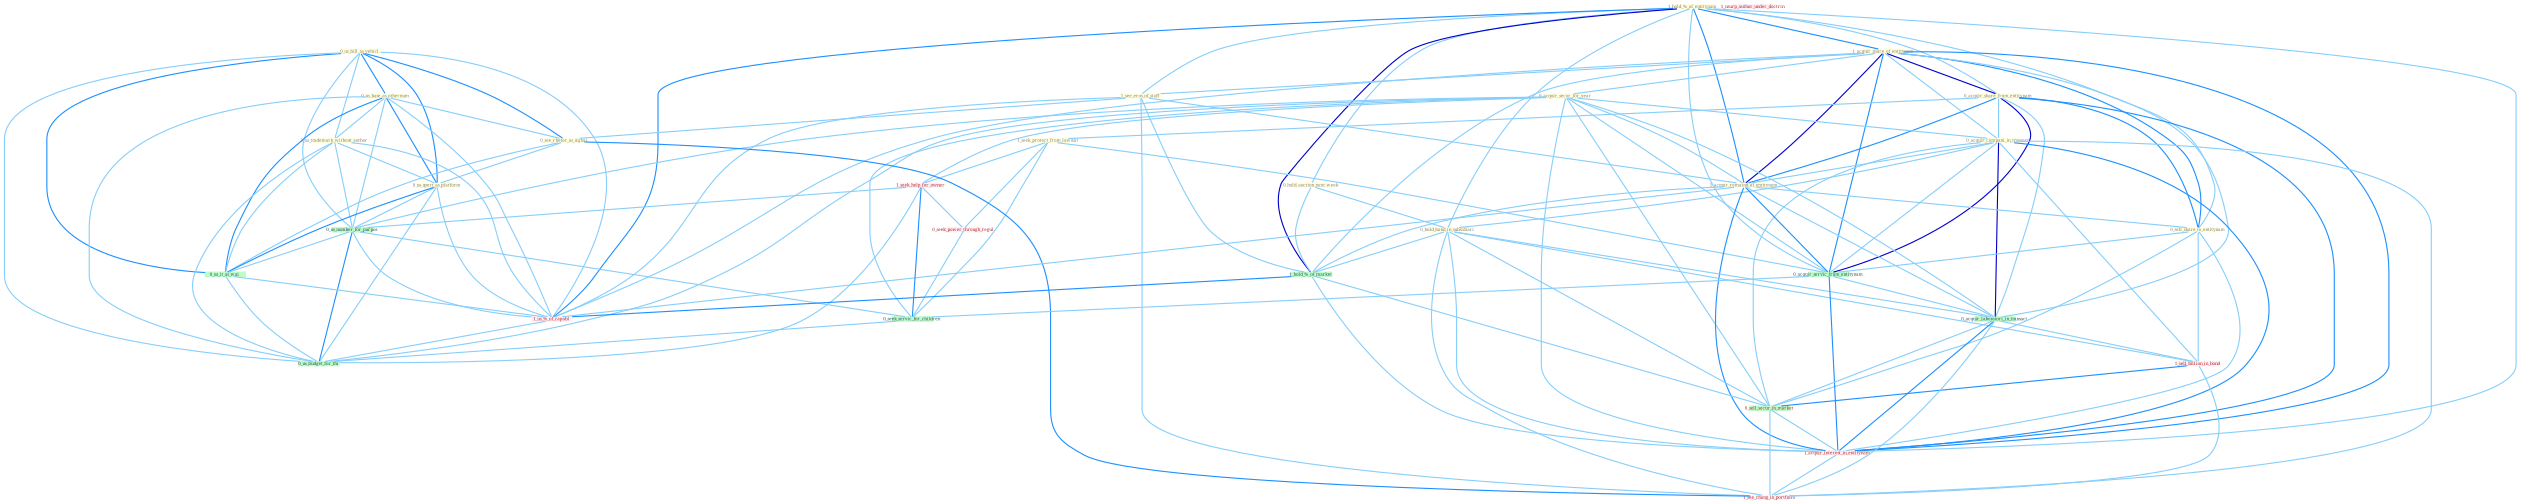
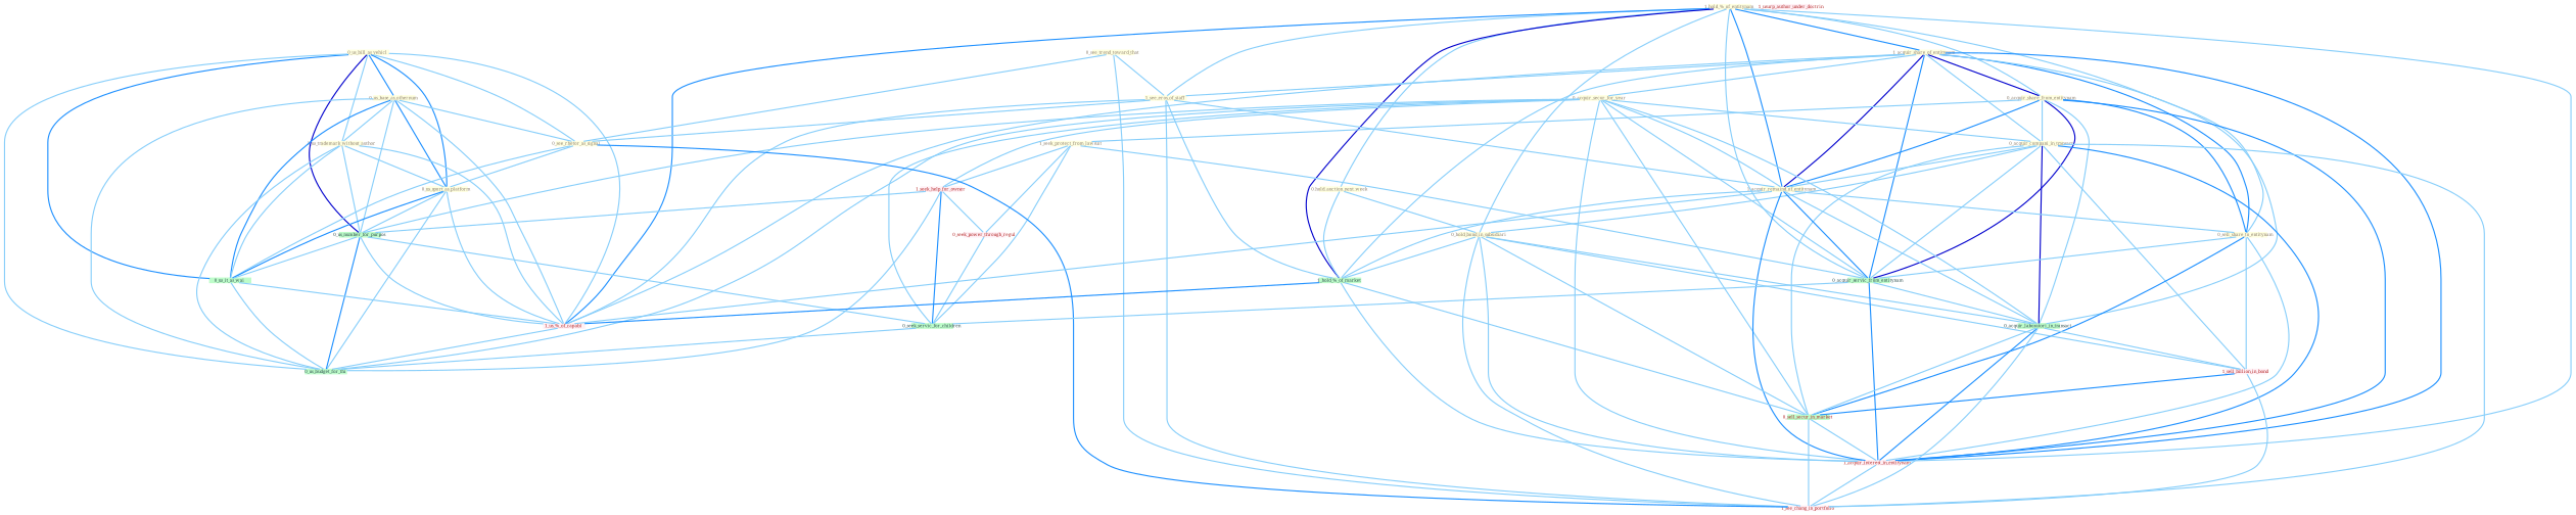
  graph {
    fontname="Noto Serif"
    node [color="#ffffe0" fixedsize=true fontcolor="#8b7d6b" fontname="Noto Serif" fontsize=4 shape=polygon style=filled]
    edge [color="#87cefa" fontname="Noto Serif" w=1]
    "0_us_bill_as_vehicl " [height=.06 width=.5]
    "1_hold_%_of_entitynam " [height=.06 width=.5]
    "1_acquir_share_of_entitynam " [height=.06 width=.5]
    "0_acquir_share_from_entitynam " [height=.06 width=.5]
    "1_seek_protect_from_lawsuit " [height=.06 width=.5]
    "0_acquir_secur_for_year " [height=.06 width=.5]
    "0_acquir_compani_in_transact " [height=.06 width=.5]
    "0_us_base_as_othernum " [height=.06 width=.5]
+   "0_see_trend_toward_that " [height=.06 width=.5]
    "1_see_eros_of_staff " [height=.06 width=.5]
    "0_hold_auction_next_week " [height=.06 width=.5]
    "0_us_trademark_without_author " [height=.06 width=.5]
    "0_see_rhetor_as_signal " [height=.06 width=.5]
    "1_acquir_remaind_of_entitynam " [height=.06 width=.5]
    "0_sell_share_to_entitynam " [height=.06 width=.5]
    "0_us_sport_as_platform " [height=.06 width=.5]
    "0_hold_bond_in_subsidiari " [height=.06 width=.5]
    "1_seek_help_for_owner " [color="#fff0f5" fontcolor="#b22222" height=.06 width=.5]
    "0_seek_power_through_regul " [color="#fff0f5" fontcolor="#b22222" height=.06 width=.5]
    "1_sell_billion_in_bond " [color="#fff0f5" fontcolor="#b22222" height=.06 width=.5]
    "1_usurp_author_under_doctrin " [color="#fff0f5" fontcolor="#b22222" height=.06 width=.5]
    "1_us_%_of_capabl " [color="#fff0f5" fontcolor="#b22222" height=.06 width=.5]
    "1_acquir_interest_in_entitynam " [color="#fff0f5" fontcolor="#b22222" height=.06 width=.5]
    "1_see_chang_in_portfolio " [color="#fff0f5" fontcolor="#b22222" height=.06 width=.5]
    "0_us_number_for_purpos " [color="#BDFCC9" fontcolor="#2f4f4f" height=.06 width=.5]
    "0_us_it_as_wai " [color="#BDFCC9" fontcolor="#2f4f4f" height=.06 width=.5]
    "0_us_budget_for_thi " [color="#BDFCC9" fontcolor="#2f4f4f" height=.06 width=.5]
    "0_acquir_servic_from_entitynam " [color="#BDFCC9" fontcolor="#2f4f4f" height=.06 width=.5]
    "1_hold_%_of_market " [color="#BDFCC9" fontcolor="#2f4f4f" height=.06 width=.5]
    "0_acquir_laboratori_in_transact " [color="#BDFCC9" fontcolor="#2f4f4f" height=.06 width=.5]
    "0_seek_servic_for_children " [color="#BDFCC9" fontcolor="#2f4f4f" height=.06 width=.5]
    "0_sell_secur_in_market " [color="#BDFCC9" fontcolor="#b22222" height=.06 width=.5]
    subgraph sub_1 {
      "0_us_bill_as_vehicl "
      "1_hold_%_of_entitynam "
      "1_acquir_share_of_entitynam "
      "0_acquir_share_from_entitynam "
      "1_seek_protect_from_lawsuit "
      "0_acquir_secur_for_year "
      "0_acquir_compani_in_transact "
      "0_us_base_as_othernum "
+     "0_see_trend_toward_that "
      "1_see_eros_of_staff "
      "0_hold_auction_next_week "
      "0_us_trademark_without_author "
      "0_see_rhetor_as_signal "
      "1_acquir_remaind_of_entitynam "
      "0_sell_share_to_entitynam "
      "0_us_sport_as_platform "
      "0_hold_bond_in_subsidiari "
    }
    subgraph sub_2 {
      "1_seek_help_for_owner "
      "0_seek_power_through_regul "
      "1_sell_billion_in_bond "
      "1_usurp_author_under_doctrin "
      "1_us_%_of_capabl "
      "1_acquir_interest_in_entitynam "
      "1_see_chang_in_portfolio "
    }
    "0_us_bill_as_vehicl " -- "0_us_base_as_othernum " [color="#1e90ff" w=2]
    "0_us_bill_as_vehicl " -- "0_us_trademark_without_author "
-   "0_us_bill_as_vehicl " -- "0_see_rhetor_as_signal " [color="#1e90ff"]
+   "0_us_bill_as_vehicl " -- "0_see_rhetor_as_signal "
    "0_us_bill_as_vehicl " -- "0_us_sport_as_platform " [color="#1e90ff" w=2]
    "0_us_bill_as_vehicl " -- "1_us_%_of_capabl "
-   "0_us_bill_as_vehicl " -- "0_us_number_for_purpos "
+   "0_us_bill_as_vehicl " -- "0_us_number_for_purpos " [color="#0000cd"]
    "0_us_bill_as_vehicl " -- "0_us_it_as_wai " [color="#1e90ff" w=2]
    "0_us_bill_as_vehicl " -- "0_us_budget_for_thi "
    "1_hold_%_of_entitynam " -- "1_acquir_share_of_entitynam " [color="#1e90ff" w=2]
    "1_hold_%_of_entitynam " -- "0_acquir_share_from_entitynam "
    "1_hold_%_of_entitynam " -- "1_see_eros_of_staff "
    "1_hold_%_of_entitynam " -- "0_hold_auction_next_week "
    "1_hold_%_of_entitynam " -- "1_acquir_remaind_of_entitynam " [color="#1e90ff" w=2]
    "1_hold_%_of_entitynam " -- "0_sell_share_to_entitynam "
    "1_hold_%_of_entitynam " -- "0_hold_bond_in_subsidiari "
    "1_hold_%_of_entitynam " -- "1_us_%_of_capabl " [color="#1e90ff" w=2]
    "1_hold_%_of_entitynam " -- "1_acquir_interest_in_entitynam "
    "1_hold_%_of_entitynam " -- "0_acquir_servic_from_entitynam "
    "1_hold_%_of_entitynam " -- "1_hold_%_of_market " [color="#0000cd" w=3]
    "1_acquir_share_of_entitynam " -- "0_acquir_share_from_entitynam " [color="#0000cd" w=3]
    "1_acquir_share_of_entitynam " -- "0_acquir_secur_for_year "
    "1_acquir_share_of_entitynam " -- "0_acquir_compani_in_transact "
    "1_acquir_share_of_entitynam " -- "1_see_eros_of_staff "
    "1_acquir_share_of_entitynam " -- "1_acquir_remaind_of_entitynam " [color="#0000cd" w=3]
    "1_acquir_share_of_entitynam " -- "0_sell_share_to_entitynam " [color="#1e90ff" w=2]
    "1_acquir_share_of_entitynam " -- "1_us_%_of_capabl "
    "1_acquir_share_of_entitynam " -- "1_acquir_interest_in_entitynam " [color="#1e90ff" w=2]
    "1_acquir_share_of_entitynam " -- "0_acquir_servic_from_entitynam " [color="#1e90ff" w=2]
    "1_acquir_share_of_entitynam " -- "1_hold_%_of_market "
    "1_acquir_share_of_entitynam " -- "0_acquir_laboratori_in_transact "
    "0_acquir_share_from_entitynam " -- "1_seek_protect_from_lawsuit "
    "0_acquir_share_from_entitynam " -- "0_acquir_compani_in_transact "
    "0_acquir_share_from_entitynam " -- "1_acquir_remaind_of_entitynam " [color="#1e90ff" w=2]
    "0_acquir_share_from_entitynam " -- "0_sell_share_to_entitynam " [color="#1e90ff" w=2]
    "0_acquir_share_from_entitynam " -- "1_acquir_interest_in_entitynam " [color="#1e90ff" w=2]
    "0_acquir_share_from_entitynam " -- "0_acquir_servic_from_entitynam " [color="#0000cd" w=3]
    "0_acquir_share_from_entitynam " -- "0_acquir_laboratori_in_transact "
    "1_seek_protect_from_lawsuit " -- "1_seek_help_for_owner "
    "1_seek_protect_from_lawsuit " -- "0_seek_power_through_regul "
    "1_seek_protect_from_lawsuit " -- "0_acquir_servic_from_entitynam "
    "1_seek_protect_from_lawsuit " -- "0_seek_servic_for_children "
    "0_acquir_secur_for_year " -- "0_acquir_compani_in_transact "
    "0_acquir_secur_for_year " -- "1_acquir_remaind_of_entitynam "
    "0_acquir_secur_for_year " -- "1_seek_help_for_owner "
    "0_acquir_secur_for_year " -- "1_acquir_interest_in_entitynam "
    "0_acquir_secur_for_year " -- "0_us_number_for_purpos "
    "0_acquir_secur_for_year " -- "0_us_budget_for_thi "
    "0_acquir_secur_for_year " -- "0_acquir_servic_from_entitynam "
    "0_acquir_secur_for_year " -- "0_acquir_laboratori_in_transact "
    "0_acquir_secur_for_year " -- "0_seek_servic_for_children "
    "0_acquir_secur_for_year " -- "0_sell_secur_in_market "
    "0_acquir_compani_in_transact " -- "1_acquir_remaind_of_entitynam "
    "0_acquir_compani_in_transact " -- "0_hold_bond_in_subsidiari "
    "0_acquir_compani_in_transact " -- "1_sell_billion_in_bond "
    "0_acquir_compani_in_transact " -- "1_acquir_interest_in_entitynam " [color="#1e90ff" w=2]
    "0_acquir_compani_in_transact " -- "1_see_chang_in_portfolio "
    "0_acquir_compani_in_transact " -- "0_acquir_servic_from_entitynam "
    "0_acquir_compani_in_transact " -- "0_acquir_laboratori_in_transact " [color="#0000cd" w=3]
    "0_acquir_compani_in_transact " -- "0_sell_secur_in_market "
    "0_us_base_as_othernum " -- "0_us_trademark_without_author "
    "0_us_base_as_othernum " -- "0_see_rhetor_as_signal "
    "0_us_base_as_othernum " -- "0_us_sport_as_platform " [color="#1e90ff" w=2]
    "0_us_base_as_othernum " -- "1_us_%_of_capabl "
    "0_us_base_as_othernum " -- "0_us_number_for_purpos "
    "0_us_base_as_othernum " -- "0_us_it_as_wai " [color="#1e90ff" w=2]
    "0_us_base_as_othernum " -- "0_us_budget_for_thi "
+   "0_see_trend_toward_that " -- "1_see_eros_of_staff "
+   "0_see_trend_toward_that " -- "0_see_rhetor_as_signal "
+   "0_see_trend_toward_that " -- "1_see_chang_in_portfolio "
    "1_see_eros_of_staff " -- "0_see_rhetor_as_signal "
    "1_see_eros_of_staff " -- "1_acquir_remaind_of_entitynam "
    "1_see_eros_of_staff " -- "1_us_%_of_capabl "
    "1_see_eros_of_staff " -- "1_see_chang_in_portfolio "
    "1_see_eros_of_staff " -- "1_hold_%_of_market "
    "0_hold_auction_next_week " -- "0_hold_bond_in_subsidiari "
    "0_hold_auction_next_week " -- "1_hold_%_of_market "
    "0_us_trademark_without_author " -- "0_us_sport_as_platform "
    "0_us_trademark_without_author " -- "1_us_%_of_capabl "
    "0_us_trademark_without_author " -- "0_us_number_for_purpos "
    "0_us_trademark_without_author " -- "0_us_it_as_wai "
    "0_us_trademark_without_author " -- "0_us_budget_for_thi "
    "0_see_rhetor_as_signal " -- "0_us_sport_as_platform "
    "0_see_rhetor_as_signal " -- "1_see_chang_in_portfolio " [color="#1e90ff"]
    "0_see_rhetor_as_signal " -- "0_us_it_as_wai "
    "1_acquir_remaind_of_entitynam " -- "0_sell_share_to_entitynam "
    "1_acquir_remaind_of_entitynam " -- "1_us_%_of_capabl "
    "1_acquir_remaind_of_entitynam " -- "1_acquir_interest_in_entitynam " [color="#1e90ff" w=2]
    "1_acquir_remaind_of_entitynam " -- "0_acquir_servic_from_entitynam " [color="#1e90ff" w=2]
    "1_acquir_remaind_of_entitynam " -- "1_hold_%_of_market "
    "1_acquir_remaind_of_entitynam " -- "0_acquir_laboratori_in_transact "
    "0_sell_share_to_entitynam " -- "1_sell_billion_in_bond "
    "0_sell_share_to_entitynam " -- "1_acquir_interest_in_entitynam "
    "0_sell_share_to_entitynam " -- "0_acquir_servic_from_entitynam "
-   "0_sell_share_to_entitynam " -- "0_sell_secur_in_market "
+   "0_sell_share_to_entitynam " -- "0_sell_secur_in_market " [color="#1e90ff"]
    "0_us_sport_as_platform " -- "1_us_%_of_capabl "
    "0_us_sport_as_platform " -- "0_us_number_for_purpos "
    "0_us_sport_as_platform " -- "0_us_it_as_wai " [color="#1e90ff" w=2]
    "0_us_sport_as_platform " -- "0_us_budget_for_thi "
    "0_hold_bond_in_subsidiari " -- "1_sell_billion_in_bond "
    "0_hold_bond_in_subsidiari " -- "1_acquir_interest_in_entitynam "
    "0_hold_bond_in_subsidiari " -- "1_see_chang_in_portfolio "
    "0_hold_bond_in_subsidiari " -- "1_hold_%_of_market "
    "0_hold_bond_in_subsidiari " -- "0_acquir_laboratori_in_transact "
    "0_hold_bond_in_subsidiari " -- "0_sell_secur_in_market "
    "1_seek_help_for_owner " -- "0_seek_power_through_regul "
    "1_seek_help_for_owner " -- "0_us_number_for_purpos "
    "1_seek_help_for_owner " -- "0_us_budget_for_thi "
    "1_seek_help_for_owner " -- "0_seek_servic_for_children " [color="#1e90ff" w=2]
    "0_seek_power_through_regul " -- "0_seek_servic_for_children "
    "1_sell_billion_in_bond " -- "1_see_chang_in_portfolio "
    "1_sell_billion_in_bond " -- "0_sell_secur_in_market " [color="#1e90ff" w=2]
    "1_us_%_of_capabl " -- "0_us_budget_for_thi "
    "1_acquir_interest_in_entitynam " -- "1_see_chang_in_portfolio "
    "0_us_number_for_purpos " -- "1_us_%_of_capabl "
    "0_us_number_for_purpos " -- "0_us_it_as_wai "
    "0_us_number_for_purpos " -- "0_us_budget_for_thi " [color="#1e90ff" w=2]
    "0_us_number_for_purpos " -- "0_seek_servic_for_children "
    "0_us_it_as_wai " -- "1_us_%_of_capabl "
    "0_us_it_as_wai " -- "0_us_budget_for_thi "
    "0_acquir_servic_from_entitynam " -- "1_acquir_interest_in_entitynam " [color="#1e90ff" w=2]
    "0_acquir_servic_from_entitynam " -- "0_acquir_laboratori_in_transact "
    "0_acquir_servic_from_entitynam " -- "0_seek_servic_for_children "
    "1_hold_%_of_market " -- "1_us_%_of_capabl " [color="#1e90ff" w=2]
    "1_hold_%_of_market " -- "1_acquir_interest_in_entitynam "
    "1_hold_%_of_market " -- "0_sell_secur_in_market "
    "0_acquir_laboratori_in_transact " -- "1_sell_billion_in_bond "
    "0_acquir_laboratori_in_transact " -- "1_acquir_interest_in_entitynam " [color="#1e90ff" w=2]
    "0_acquir_laboratori_in_transact " -- "1_see_chang_in_portfolio "
    "0_acquir_laboratori_in_transact " -- "0_sell_secur_in_market "
    "0_seek_servic_for_children " -- "0_us_budget_for_thi "
    "0_sell_secur_in_market " -- "1_acquir_interest_in_entitynam "
    "0_sell_secur_in_market " -- "1_see_chang_in_portfolio "
  }
